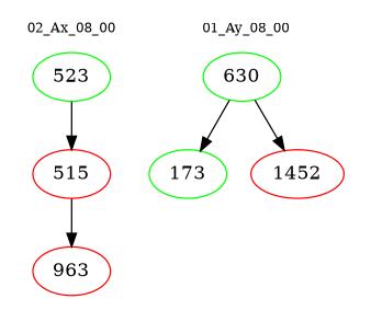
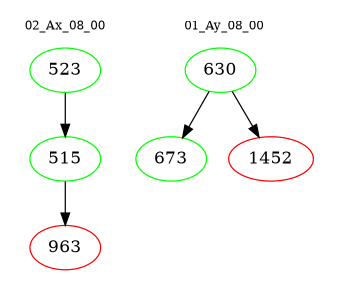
  digraph {
    node [color=green]
    edge [color=black]
-   n1 [color=red label=515]
+   n1 [label=515]
    n2 [color=red label=963]
    n3 [label=523]
    n4 [label=630]
-   n5 [label=173]
+   n5 [label=673]
    n6 [color=red label=1452]
    subgraph cluster_1 {
      color=white
      fontsize=10
      label="02_Ax_08_00"
      n1
      n2
      n3
    }
    subgraph cluster_2 {
      color=white
      fontsize=10
      label="01_Ay_08_00"
      n4
      n5
      n6
    }
    n1 -> n2
    n3 -> n1
    n4 -> n5
    n4 -> n6
  }
